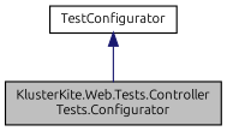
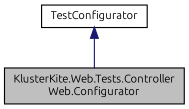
  digraph {
    fontname=Ubuntu
    node [color=black fontname=Ubuntu fontsize=10 shape=record style=filled]
-   n1 [fillcolor=grey75 fontcolor=black height=0.2 label="KlusterKite.Web.Tests.Controller\lTests.Configurator" width=0.4]
+   n1 [fillcolor=grey75 fontcolor=black height=0.2 label="KlusterKite.Web.Tests.Controller\lWeb.Configurator" width=0.4]
    n2 [fillcolor=white height=0.2 label=TestConfigurator width=0.4]
    n2 -> n1 [color=midnightblue dir=back fontname=Ubuntu fontsize=10 labelfontname=Helvetica labelfontsize=10 style=solid]
  }
